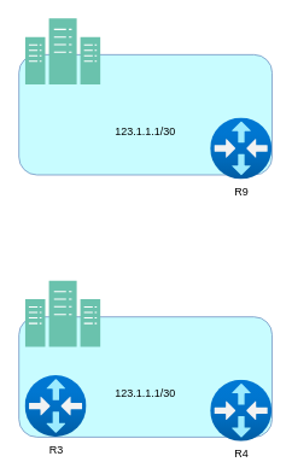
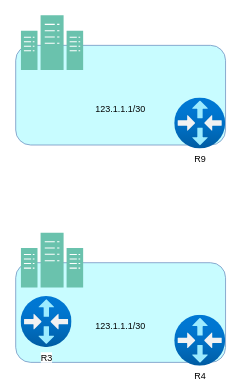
  <mxCell id="0" />
  <mxCell id="1" parent="0" />
  <mxCell id="2" value="" style="rounded=1;whiteSpace=wrap;html=1;fillColor=#C8FCFF;strokeColor=#6c8ebf;" vertex="1" parent="1"><mxGeometry x="20" y="60" width="280" height="133" as="geometry" /></mxCell>
  <mxCell id="3" value="&lt;span style=&quot;text-wrap-mode: wrap;&quot;&gt;R9&lt;/span&gt;&lt;br style=&quot;text-wrap-mode: wrap;&quot;&gt;" style="image;aspect=fixed;html=1;points=[];align=center;fontSize=12;image=img/lib/azure2/networking/Virtual_Router.svg;fontColor=light-dark(#000000,#000000);labelBackgroundColor=none;" vertex="1" parent="1"><mxGeometry x="232" y="130" width="68" height="68" as="geometry" /></mxCell>
  <mxCell id="4" value="" style="sketch=0;pointerEvents=1;shadow=0;dashed=0;html=1;strokeColor=#82b366;fillColor=#6AC2AD;labelPosition=center;verticalLabelPosition=bottom;verticalAlign=top;align=center;outlineConnect=0;shape=mxgraph.veeam2.datacenter;" vertex="1" parent="1"><mxGeometry x="27" y="20" width="83" height="73" as="geometry" /></mxCell>
  <mxCell id="5" value="123.1.1.1/30" style="text;html=1;align=center;verticalAlign=middle;whiteSpace=wrap;rounded=0;" vertex="1" parent="1"><mxGeometry x="130" y="130" width="60" height="30" as="geometry" /></mxCell>
  <mxCell id="6" value="" style="rounded=1;whiteSpace=wrap;html=1;fillColor=#C8FCFF;strokeColor=#6c8ebf;" vertex="1" parent="1"><mxGeometry x="20" y="350" width="280" height="133" as="geometry" /></mxCell>
- <mxCell id="7" value="&lt;span style=&quot;text-wrap-mode: wrap;&quot;&gt;R3&lt;/span&gt;" style="image;aspect=fixed;html=1;points=[];align=center;fontSize=12;image=img/lib/azure2/networking/Virtual_Router.svg;fontColor=light-dark(#000000,#000000);labelBackgroundColor=light-dark(#FFFFFF,#FBFBFB);" vertex="1" parent="1"><mxGeometry x="27" y="415" width="68" height="68" as="geometry" /></mxCell>
+ <mxCell id="7" value="&lt;span style=&quot;text-wrap-mode: wrap;&quot;&gt;R3&lt;/span&gt;" style="image;aspect=fixed;html=1;points=[];align=center;fontSize=12;image=img/lib/azure2/networking/Virtual_Router.svg;fontColor=light-dark(#000000,#000000);labelBackgroundColor=light-dark(#FFFFFF,#FBFBFB);" vertex="1" parent="1"><mxGeometry x="27" y="395" width="68" height="68" as="geometry" /></mxCell>
  <mxCell id="8" value="&lt;span style=&quot;text-wrap-mode: wrap;&quot;&gt;R4&lt;/span&gt;" style="image;aspect=fixed;html=1;points=[];align=center;fontSize=12;image=img/lib/azure2/networking/Virtual_Router.svg;fontColor=light-dark(#000000,#000000);labelBackgroundColor=none;" vertex="1" parent="1"><mxGeometry x="232" y="420" width="68" height="68" as="geometry" /></mxCell>
  <mxCell id="9" value="" style="sketch=0;pointerEvents=1;shadow=0;dashed=0;html=1;strokeColor=#82b366;fillColor=#6AC2AD;labelPosition=center;verticalLabelPosition=bottom;verticalAlign=top;align=center;outlineConnect=0;shape=mxgraph.veeam2.datacenter;" vertex="1" parent="1"><mxGeometry x="27" y="310" width="83" height="73" as="geometry" /></mxCell>
  <mxCell id="10" value="123.1.1.1/30" style="text;html=1;align=center;verticalAlign=middle;whiteSpace=wrap;rounded=0;" vertex="1" parent="1"><mxGeometry x="130" y="420" width="60" height="30" as="geometry" /></mxCell>
